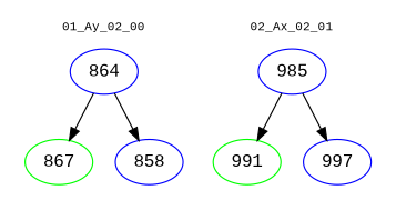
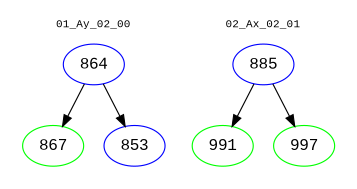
  digraph {
    fontname="Liberation Mono"
    node [color=blue fontname="Liberation Mono"]
    edge [color=black fontname="Liberation Mono"]
    n1 [label=864]
    n2 [color=green label=867]
-   n3 [label=858]
-   n4 [label=985]
+   n3 [label=853]
+   n4 [label=885]
    n5 [color=green label=991]
-   n6 [label=997]
+   n6 [color=green label=997]
    subgraph cluster_1 {
      color=white
      fontsize=10
      label="01_Ay_02_00"
      n1
      n2
      n3
    }
    subgraph cluster_2 {
      color=white
      fontsize=10
      label="02_Ax_02_01"
      n4
      n5
      n6
    }
    n1 -> n2
    n1 -> n3
    n4 -> n5
    n4 -> n6
  }
